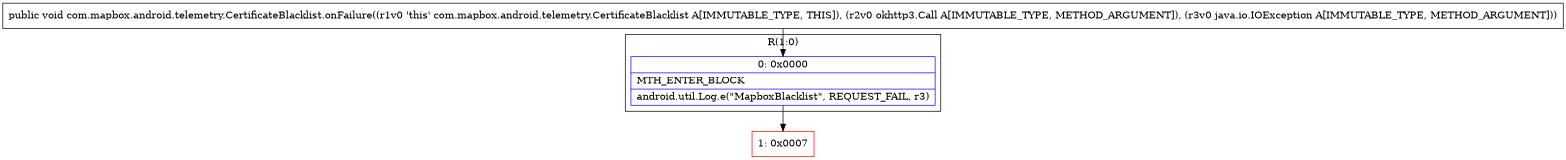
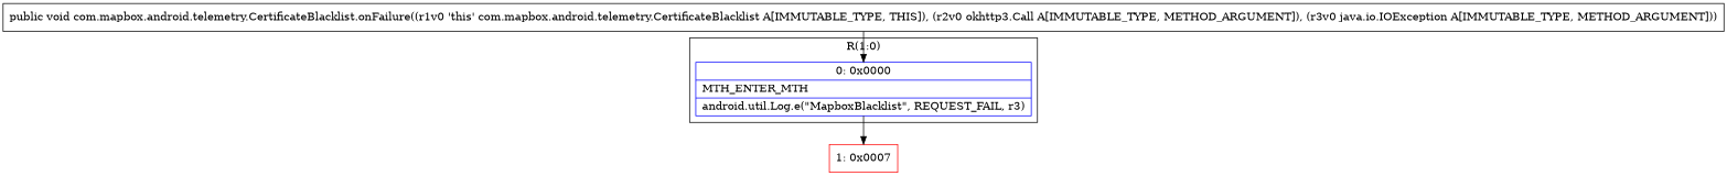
  digraph {
    node [shape=record]
-   n1 [color=blue label="{0\:\ 0x0000|MTH_ENTER_BLOCK\l|android.util.Log.e(\"MapboxBlacklist\", REQUEST_FAIL, r3)\l}"]
+   n1 [color=blue label="{0\:\ 0x0000|MTH_ENTER_MTH\l|android.util.Log.e(\"MapboxBlacklist\", REQUEST_FAIL, r3)\l}"]
    n2 [color=red label="{1\:\ 0x0007}"]
    n3 [label="{public void com.mapbox.android.telemetry.CertificateBlacklist.onFailure((r1v0 'this' com.mapbox.android.telemetry.CertificateBlacklist A[IMMUTABLE_TYPE, THIS]), (r2v0 okhttp3.Call A[IMMUTABLE_TYPE, METHOD_ARGUMENT]), (r3v0 java.io.IOException A[IMMUTABLE_TYPE, METHOD_ARGUMENT])) }"]
    subgraph cluster_1 {
      label="R(1:0)"
      n1
    }
    n1 -> n2
    n3 -> n1
  }
